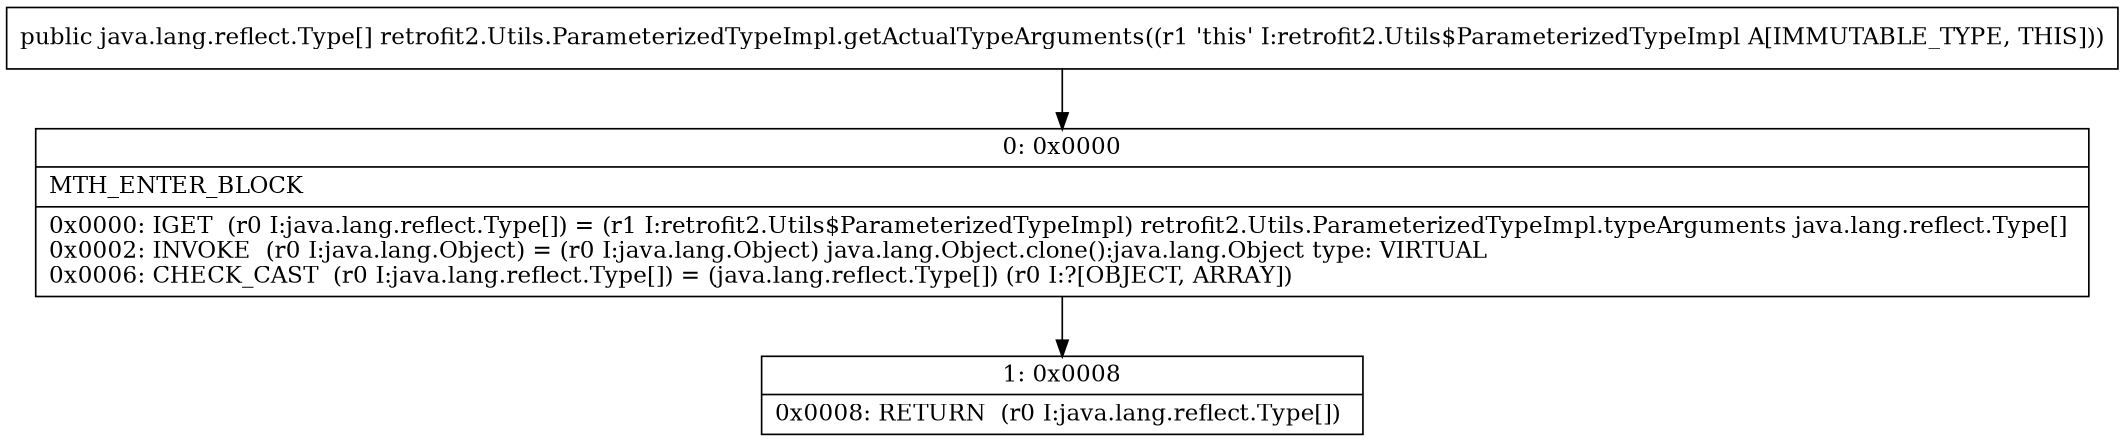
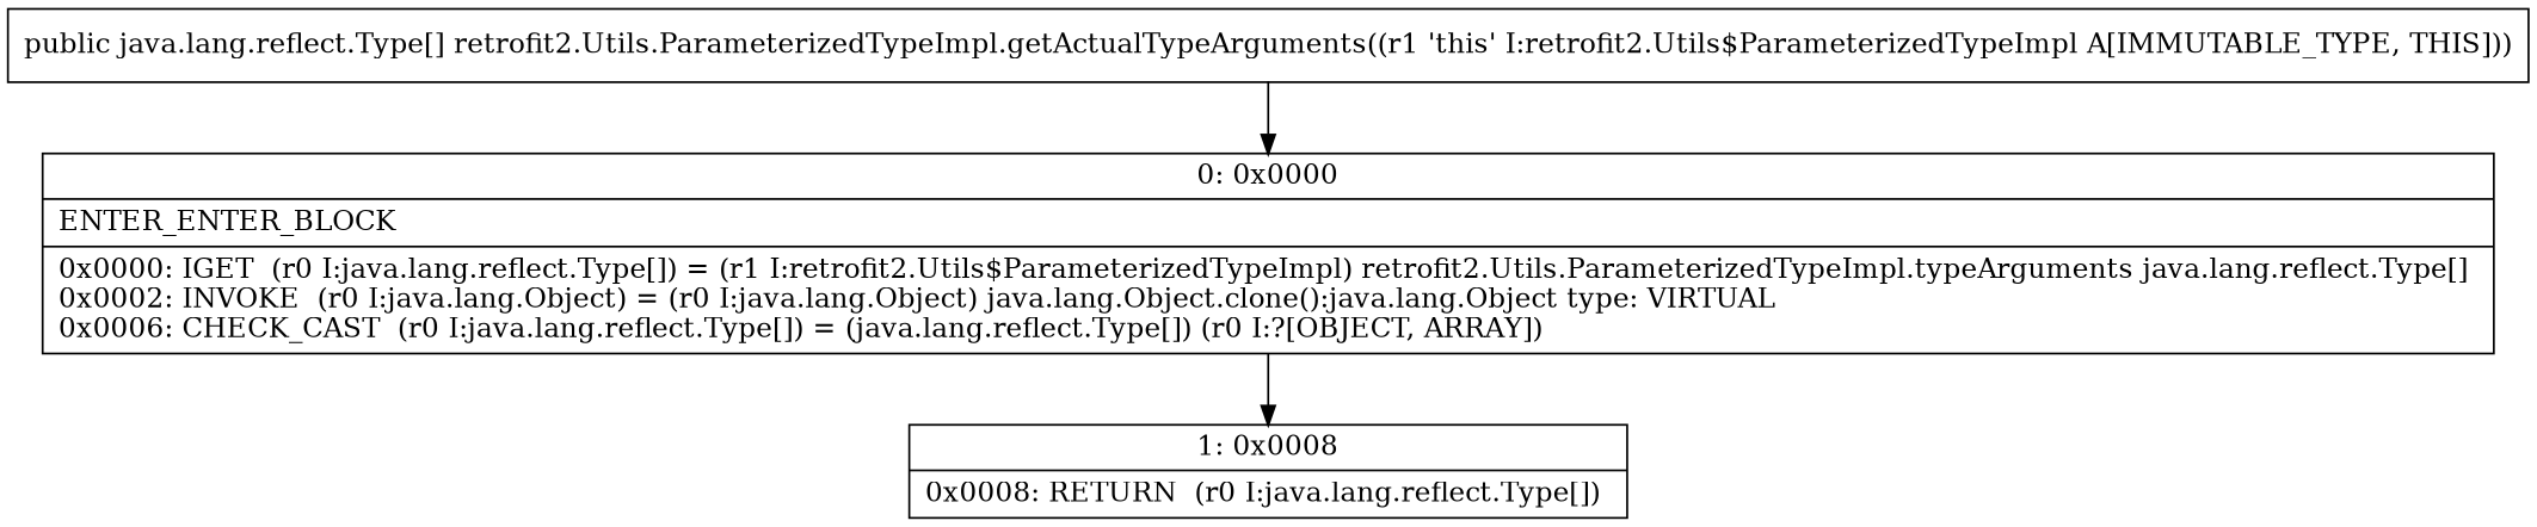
  digraph {
    node [shape=record]
-   n1 [label="{0\:\ 0x0000|MTH_ENTER_BLOCK\l|0x0000: IGET  (r0 I:java.lang.reflect.Type[]) = (r1 I:retrofit2.Utils$ParameterizedTypeImpl) retrofit2.Utils.ParameterizedTypeImpl.typeArguments java.lang.reflect.Type[] \l0x0002: INVOKE  (r0 I:java.lang.Object) = (r0 I:java.lang.Object) java.lang.Object.clone():java.lang.Object type: VIRTUAL \l0x0006: CHECK_CAST  (r0 I:java.lang.reflect.Type[]) = (java.lang.reflect.Type[]) (r0 I:?[OBJECT, ARRAY]) \l}"]
+   n1 [label="{0\:\ 0x0000|ENTER_ENTER_BLOCK\l|0x0000: IGET  (r0 I:java.lang.reflect.Type[]) = (r1 I:retrofit2.Utils$ParameterizedTypeImpl) retrofit2.Utils.ParameterizedTypeImpl.typeArguments java.lang.reflect.Type[] \l0x0002: INVOKE  (r0 I:java.lang.Object) = (r0 I:java.lang.Object) java.lang.Object.clone():java.lang.Object type: VIRTUAL \l0x0006: CHECK_CAST  (r0 I:java.lang.reflect.Type[]) = (java.lang.reflect.Type[]) (r0 I:?[OBJECT, ARRAY]) \l}"]
    n2 [label="{1\:\ 0x0008|0x0008: RETURN  (r0 I:java.lang.reflect.Type[]) \l}"]
    n3 [label="{public java.lang.reflect.Type[] retrofit2.Utils.ParameterizedTypeImpl.getActualTypeArguments((r1 'this' I:retrofit2.Utils$ParameterizedTypeImpl A[IMMUTABLE_TYPE, THIS])) }"]
    n1 -> n2
    n3 -> n1
  }
